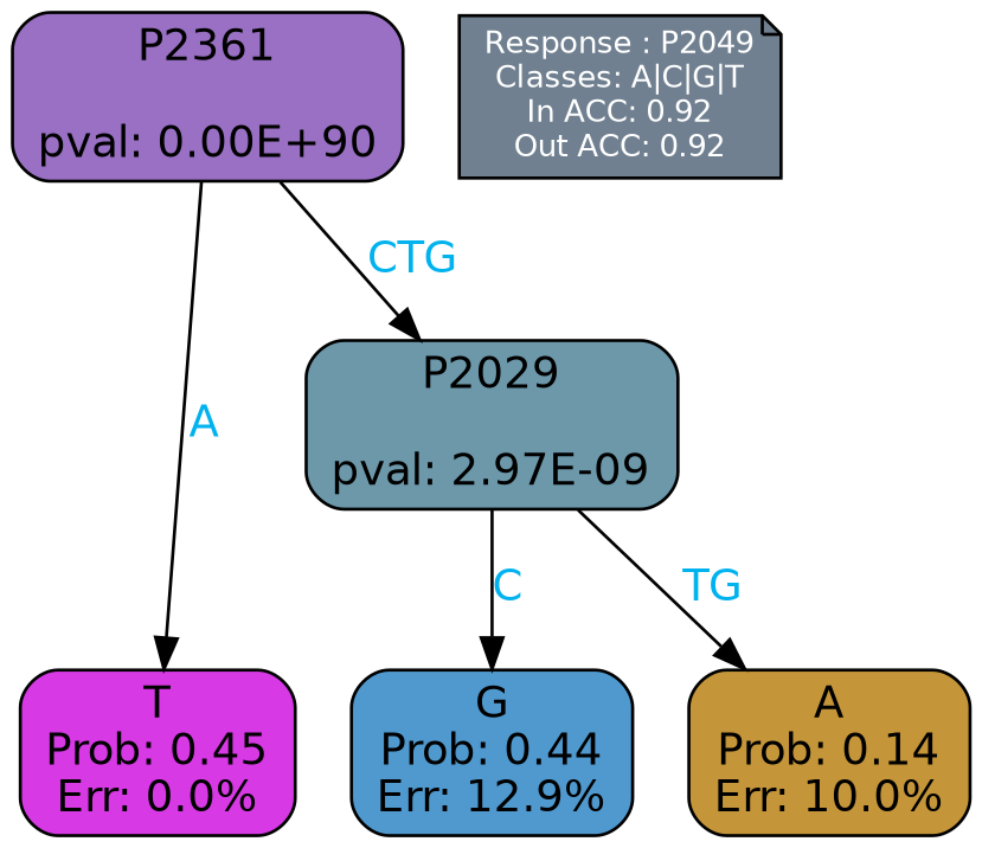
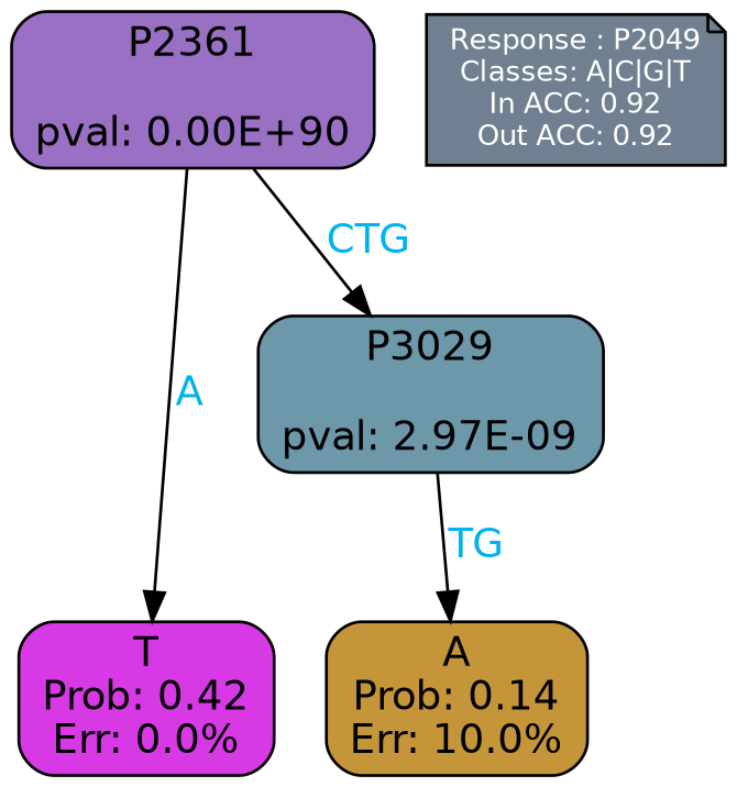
  digraph {
    ranksep=equally
    splines=polylines
    node [color=black fontname=helvetica shape=box style="filled, rounded"]
    edge [fontcolor=deepskyblue2 fontname=helvetica]
-   n1 [fillcolor="#d739e5" label="T\nProb: 0.45\nErr: 0.0%"]
-   n2 [fillcolor="#4f99ce" label="G\nProb: 0.44\nErr: 12.9%"]
+   n1 [fillcolor="#d739e5" label="T\nProb: 0.42\nErr: 0.0%"]
    n3 [fillcolor="#c59539" label="A\nProb: 0.14\nErr: 10.0%"]
    n4 [align=left fillcolor=slategray fontcolor=white fontsize=10 label="Response : P2049\nClasses: A|C|G|T\nIn ACC: 0.92\nOut ACC: 0.92\n" shape=note style=filled]
    n5 [fillcolor="#9970c3" label="P2361\n\npval: 0.00E+90"]
-   n6 [fillcolor="#6c98aa" label="P2029\n\npval: 2.97E-09"]
+   n6 [fillcolor="#6c98aa" label="P3029\n\npval: 2.97E-09"]
    subgraph sub_1 {
      rank=same
      n1
-     n2
      n3
    }
    subgraph sub_2 {
      rank=same
      n4
      n5
    }
    n5 -> n1 [label=A]
    n5 -> n6 [label=CTG]
-   n6 -> n2 [label=C]
    n6 -> n3 [label=TG]
  }
